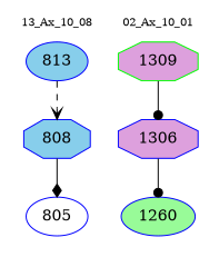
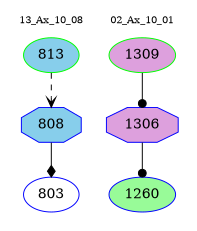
  digraph {
    node [color=blue fillcolor=skyblue shape=ellipse style=filled]
    edge [arrowhead=dot color=black style=solid]
-   n1 [label=813]
+   n1 [color=green label=813]
    n2 [label=808 shape=octagon]
-   n3 [fillcolor=white label=805]
-   n4 [color=green fillcolor=plum label=1309 shape=octagon]
+   n3 [fillcolor=white label=803]
+   n4 [color=green fillcolor=plum label=1309]
    n5 [fillcolor=plum label=1306 shape=octagon]
    n6 [fillcolor=palegreen label=1260]
    subgraph cluster_1 {
      color=white
      fontsize=10
      label="13_Ax_10_08"
      n1
      n2
      n3
    }
    subgraph cluster_2 {
      color=white
      fontsize=10
      label="02_Ax_10_01"
      n4
      n5
      n6
    }
    n1 -> n2 [arrowhead=vee style=dashed]
    n2 -> n3 [arrowhead=diamond]
    n4 -> n5
    n5 -> n6
  }
